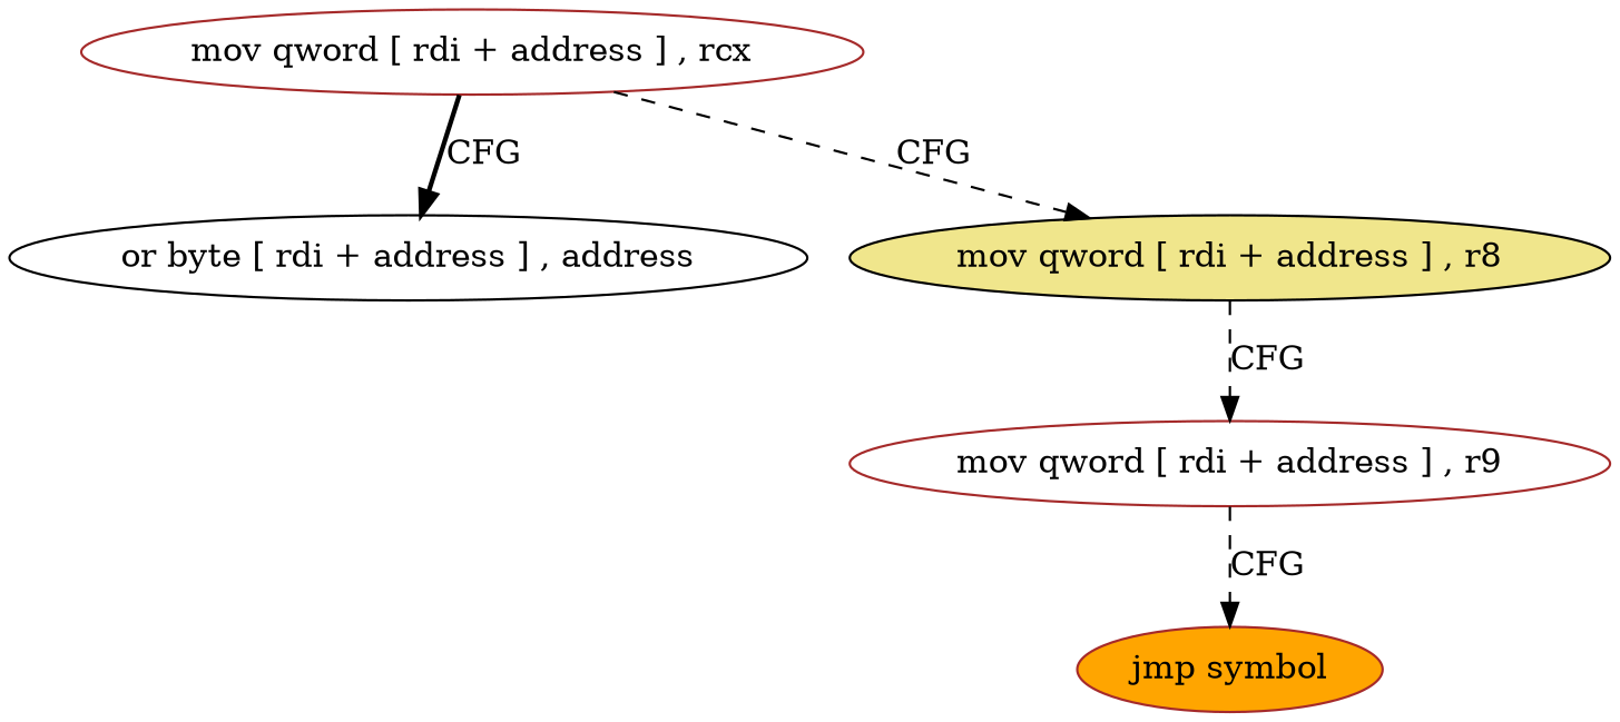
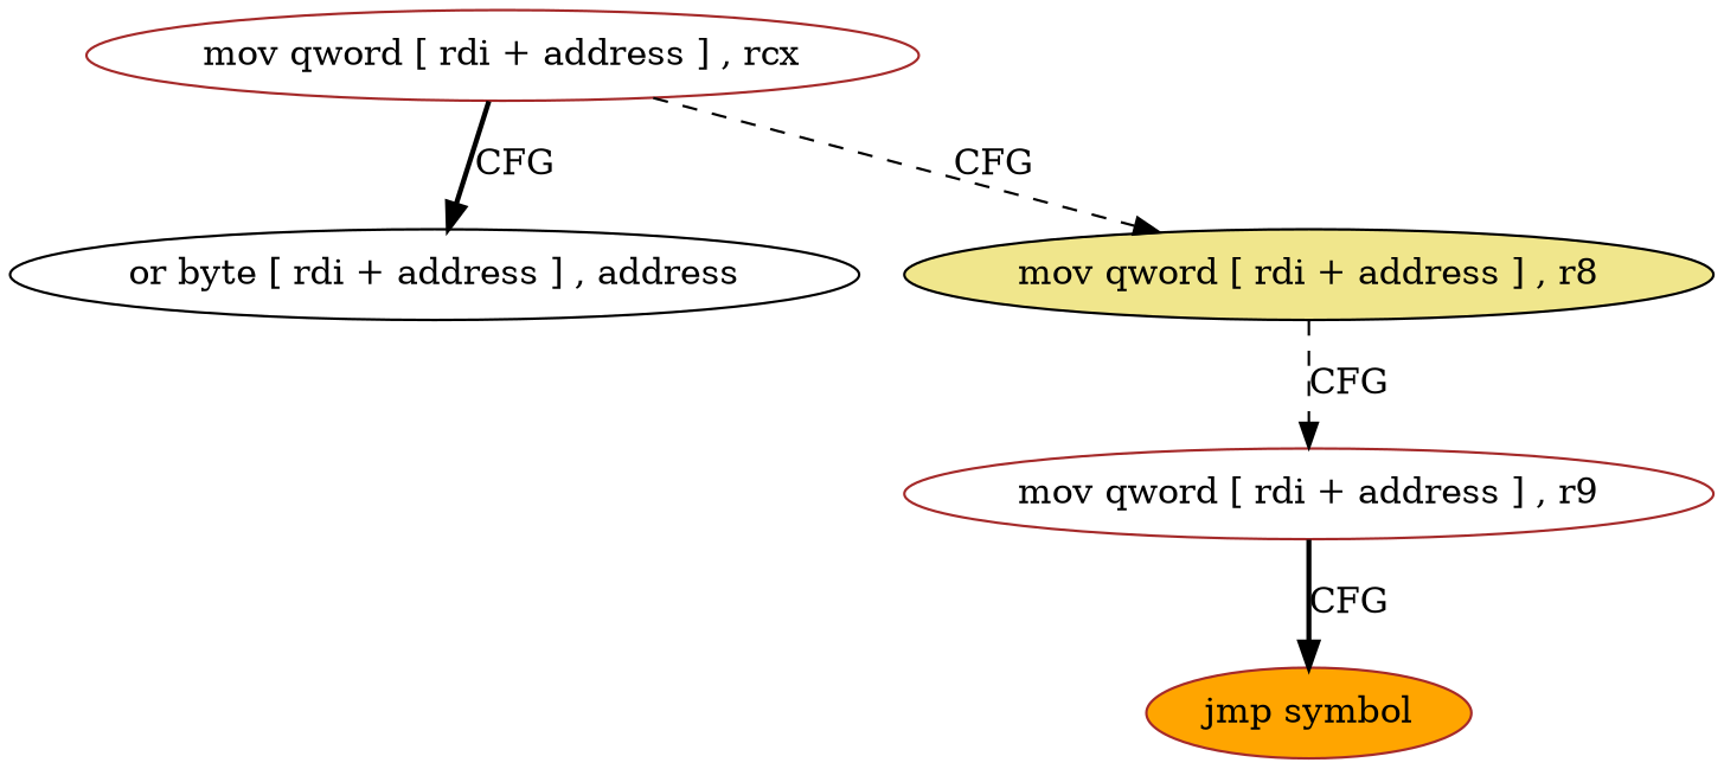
  digraph {
    node [color=brown fillcolor=white style=filled]
    edge [style=bold]
    n1 [color=black label="or byte [ rdi + address ] , address"]
    n2 [label="mov qword [ rdi + address ] , rcx"]
    n3 [color=black fillcolor=khaki label="mov qword [ rdi + address ] , r8"]
    n4 [label="mov qword [ rdi + address ] , r9"]
    n5 [fillcolor=orange label="jmp symbol"]
    n2 -> n1 [label=CFG]
    n2 -> n3 [label=CFG style=dashed]
    n3 -> n4 [label=CFG style=dashed]
-   n4 -> n5 [label=CFG style=dashed]
+   n4 -> n5 [label=CFG]
  }
